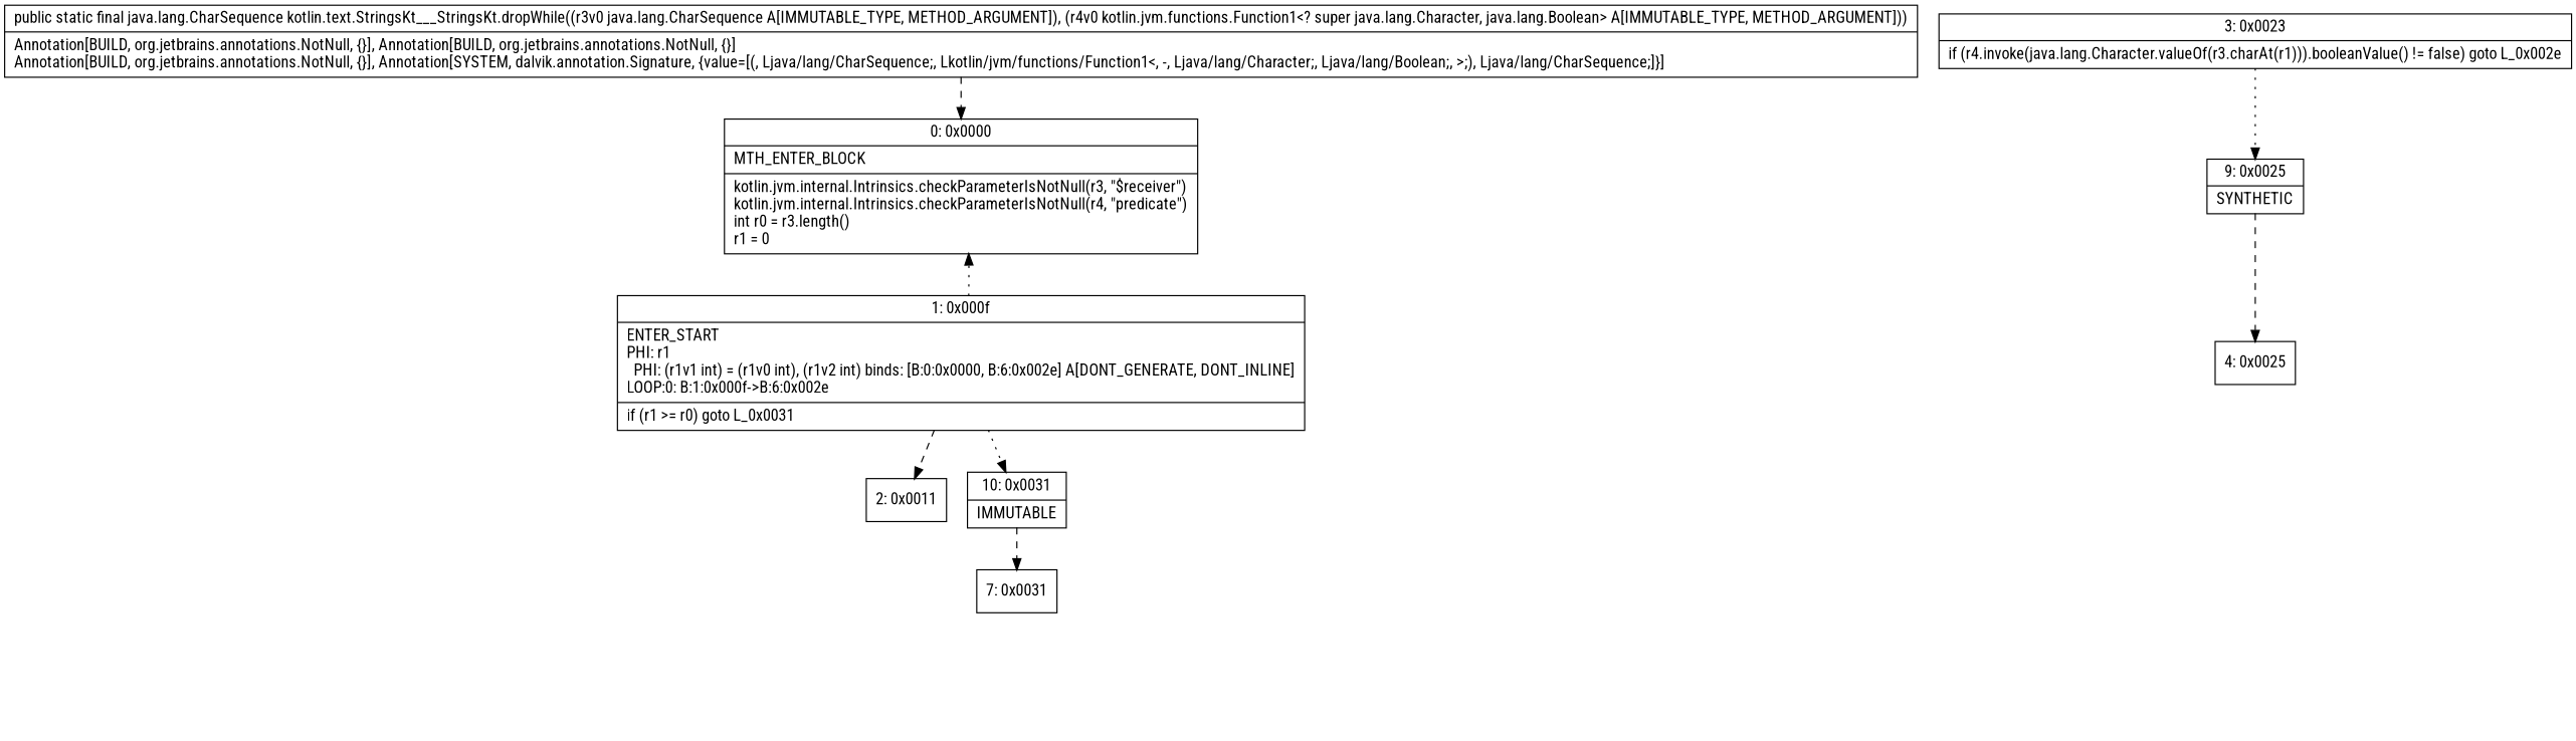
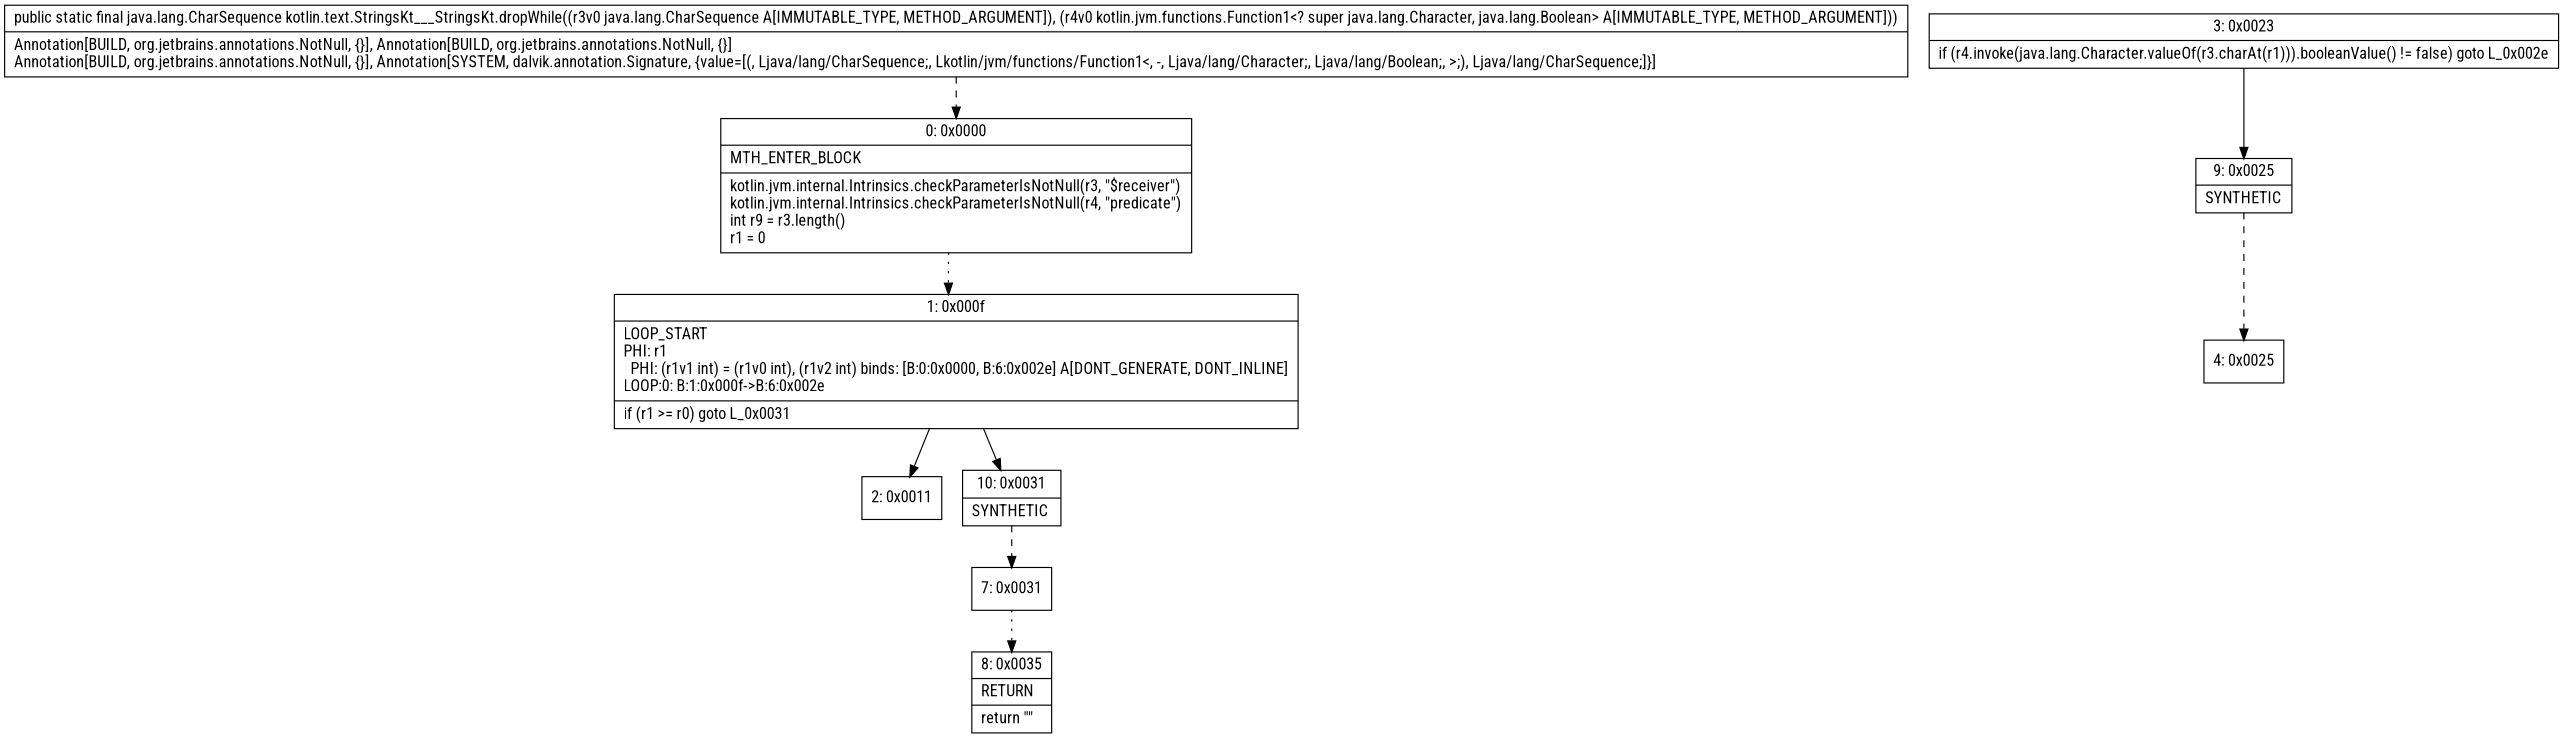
  digraph {
    fontname="Roboto Condensed"
    node [fontname="Roboto Condensed" shape=record]
    edge [fontname="Roboto Condensed" style=dotted]
-   n1 [label="{0\:\ 0x0000|MTH_ENTER_BLOCK\l|kotlin.jvm.internal.Intrinsics.checkParameterIsNotNull(r3, \"$receiver\")\lkotlin.jvm.internal.Intrinsics.checkParameterIsNotNull(r4, \"predicate\")\lint r0 = r3.length()\lr1 = 0\l}"]
-   n2 [label="{1\:\ 0x000f|ENTER_START\lPHI: r1 \l  PHI: (r1v1 int) = (r1v0 int), (r1v2 int) binds: [B:0:0x0000, B:6:0x002e] A[DONT_GENERATE, DONT_INLINE]\lLOOP:0: B:1:0x000f\-\>B:6:0x002e\l|if (r1 \>= r0) goto L_0x0031\l}"]
+   n1 [label="{0\:\ 0x0000|MTH_ENTER_BLOCK\l|kotlin.jvm.internal.Intrinsics.checkParameterIsNotNull(r3, \"$receiver\")\lkotlin.jvm.internal.Intrinsics.checkParameterIsNotNull(r4, \"predicate\")\lint r9 = r3.length()\lr1 = 0\l}"]
+   n2 [label="{1\:\ 0x000f|LOOP_START\lPHI: r1 \l  PHI: (r1v1 int) = (r1v0 int), (r1v2 int) binds: [B:0:0x0000, B:6:0x002e] A[DONT_GENERATE, DONT_INLINE]\lLOOP:0: B:1:0x000f\-\>B:6:0x002e\l|if (r1 \>= r0) goto L_0x0031\l}"]
    n3 [label="{2\:\ 0x0011}"]
-   n4 [label="{10\:\ 0x0031|IMMUTABLE\l}"]
+   n4 [label="{10\:\ 0x0031|SYNTHETIC\l}"]
    n5 [label="{7\:\ 0x0031}"]
    n6 [label="{3\:\ 0x0023|if (r4.invoke(java.lang.Character.valueOf(r3.charAt(r1))).booleanValue() != false) goto L_0x002e\l}"]
    n7 [label="{9\:\ 0x0025|SYNTHETIC\l}"]
    n8 [label="{4\:\ 0x0025}"]
+   n9 [label="{8\:\ 0x0035|RETURN\l|return \"\"\l}"]
    n10 [label="{public static final java.lang.CharSequence kotlin.text.StringsKt___StringsKt.dropWhile((r3v0 java.lang.CharSequence A[IMMUTABLE_TYPE, METHOD_ARGUMENT]), (r4v0 kotlin.jvm.functions.Function1\<? super java.lang.Character, java.lang.Boolean\> A[IMMUTABLE_TYPE, METHOD_ARGUMENT]))  | Annotation[BUILD, org.jetbrains.annotations.NotNull, \{\}], Annotation[BUILD, org.jetbrains.annotations.NotNull, \{\}]\lAnnotation[BUILD, org.jetbrains.annotations.NotNull, \{\}], Annotation[SYSTEM, dalvik.annotation.Signature, \{value=[(, Ljava\/lang\/CharSequence;, Lkotlin\/jvm\/functions\/Function1\<, \-, Ljava\/lang\/Character;, Ljava\/lang\/Boolean;, \>;), Ljava\/lang\/CharSequence;]\}]\l}"]
-   n2 -> n1
-   n2 -> n3 [style=dashed]
-   n2 -> n4
+   n1 -> n2
+   n2 -> n3 [style=solid]
+   n2 -> n4 [style=solid]
    n4 -> n5 [style=dashed]
-   n6 -> n7
+   n5 -> n9
+   n6 -> n7 [style=solid]
    n7 -> n8 [style=dashed]
    n10 -> n1 [style=dashed]
  }
